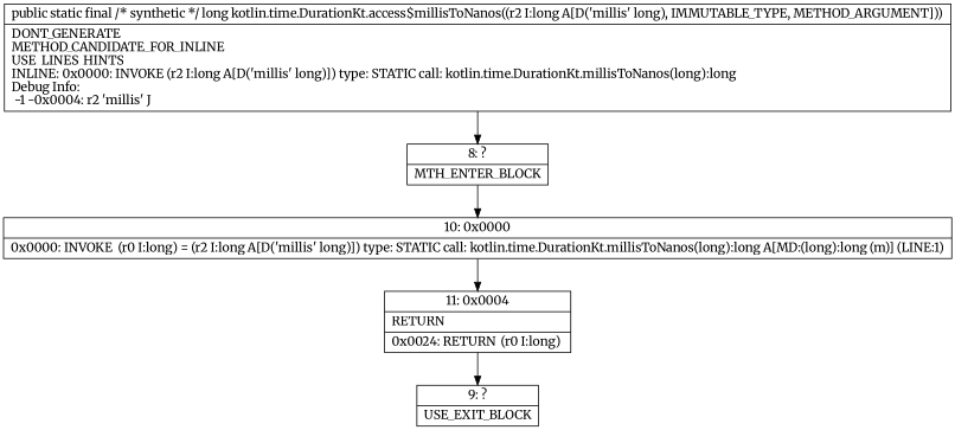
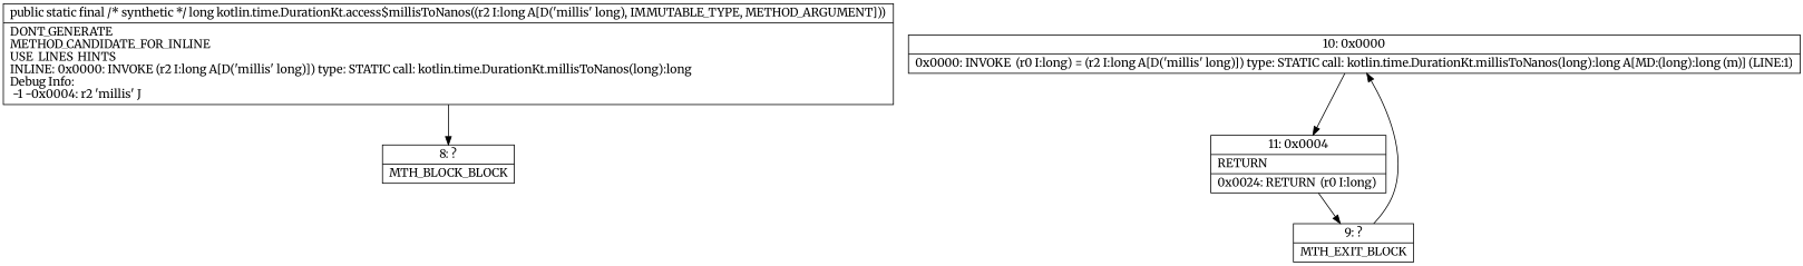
  digraph {
    fontname=Merriweather
    node [fontname=Merriweather shape=record]
    edge [fontname=Merriweather]
-   n1 [label="{8\:\ ?|MTH_ENTER_BLOCK\l}"]
+   n1 [label="{8\:\ ?|MTH_BLOCK_BLOCK\l}"]
    n2 [label="{10\:\ 0x0000|0x0000: INVOKE  (r0 I:long) = (r2 I:long A[D('millis' long)]) type: STATIC call: kotlin.time.DurationKt.millisToNanos(long):long A[MD:(long):long (m)] (LINE:1)\l}"]
    n3 [label="{11\:\ 0x0004|RETURN\l|0x0024: RETURN  (r0 I:long) \l}"]
-   n4 [label="{9\:\ ?|USE_EXIT_BLOCK\l}"]
+   n4 [label="{9\:\ ?|MTH_EXIT_BLOCK\l}"]
    n5 [label="{public static final \/* synthetic *\/ long kotlin.time.DurationKt.access$millisToNanos((r2 I:long A[D('millis' long), IMMUTABLE_TYPE, METHOD_ARGUMENT]))  | DONT_GENERATE\lMETHOD_CANDIDATE_FOR_INLINE\lUSE_LINES_HINTS\lINLINE: 0x0000: INVOKE  (r2 I:long A[D('millis' long)]) type: STATIC call: kotlin.time.DurationKt.millisToNanos(long):long\lDebug Info:\l  \-1 \-0x0004: r2 'millis' J\l}"]
-   n1 -> n2
+   n4 -> n2
    n2 -> n3
    n3 -> n4
    n5 -> n1
  }
